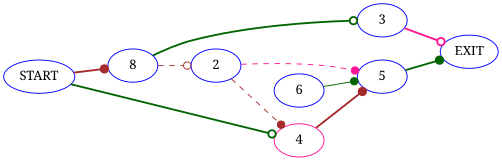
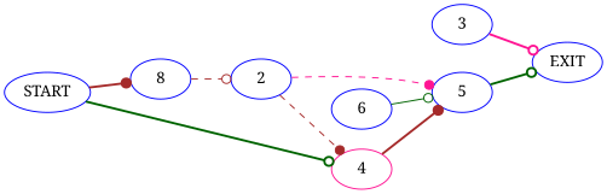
  digraph {
    fontname="Noto Serif"
    rankdir=LR
    node [color=blue fontname="Noto Serif"]
    edge [arrowhead=odot color=brown fontname="Noto Serif" style=bold]
    n1 [label=START]
    n2 [label=8]
    4 [color=deeppink]
    2
    3
    6
    5
    n8 [label=EXIT]
    n1 -> n2 [arrowhead=dot]
    n1 -> 4 [color=darkgreen]
    n2 -> 2 [style=dashed]
-   n2 -> 3 [color=darkgreen]
    4 -> 5 [arrowhead=dot]
    2 -> 4 [arrowhead=dot style=dashed]
    2 -> 5 [arrowhead=dot color=deeppink style=dashed]
    3 -> n8 [color=deeppink]
-   6 -> 5 [arrowhead=dot color=darkgreen style=solid]
-   5 -> n8 [arrowhead=dot color=darkgreen]
+   6 -> 5 [color=darkgreen style=solid]
+   5 -> n8 [color=darkgreen]
  }
